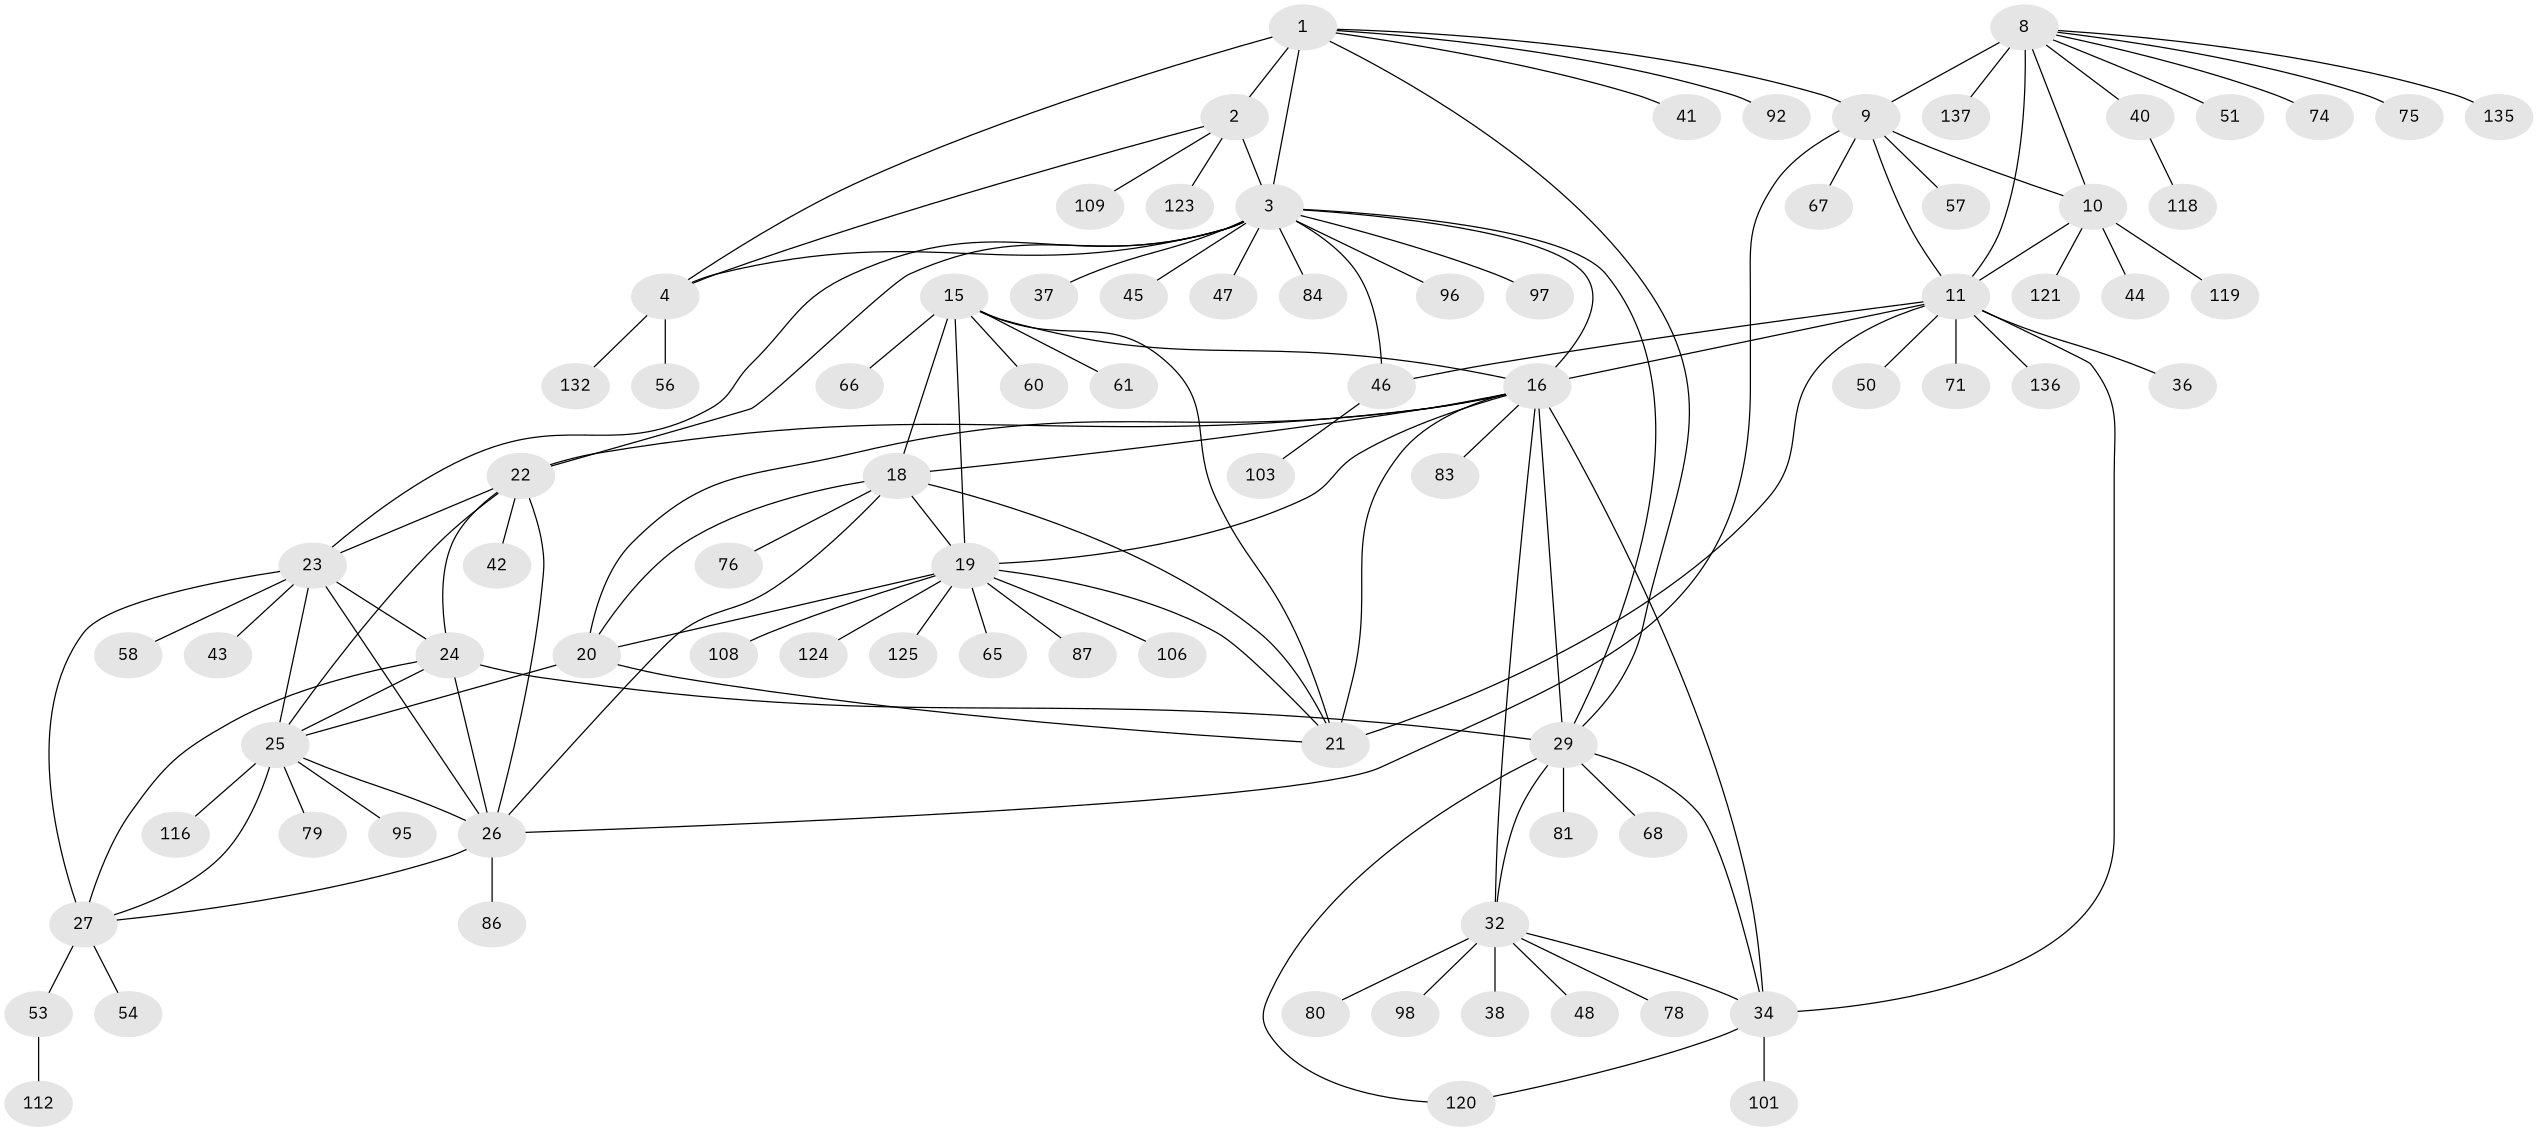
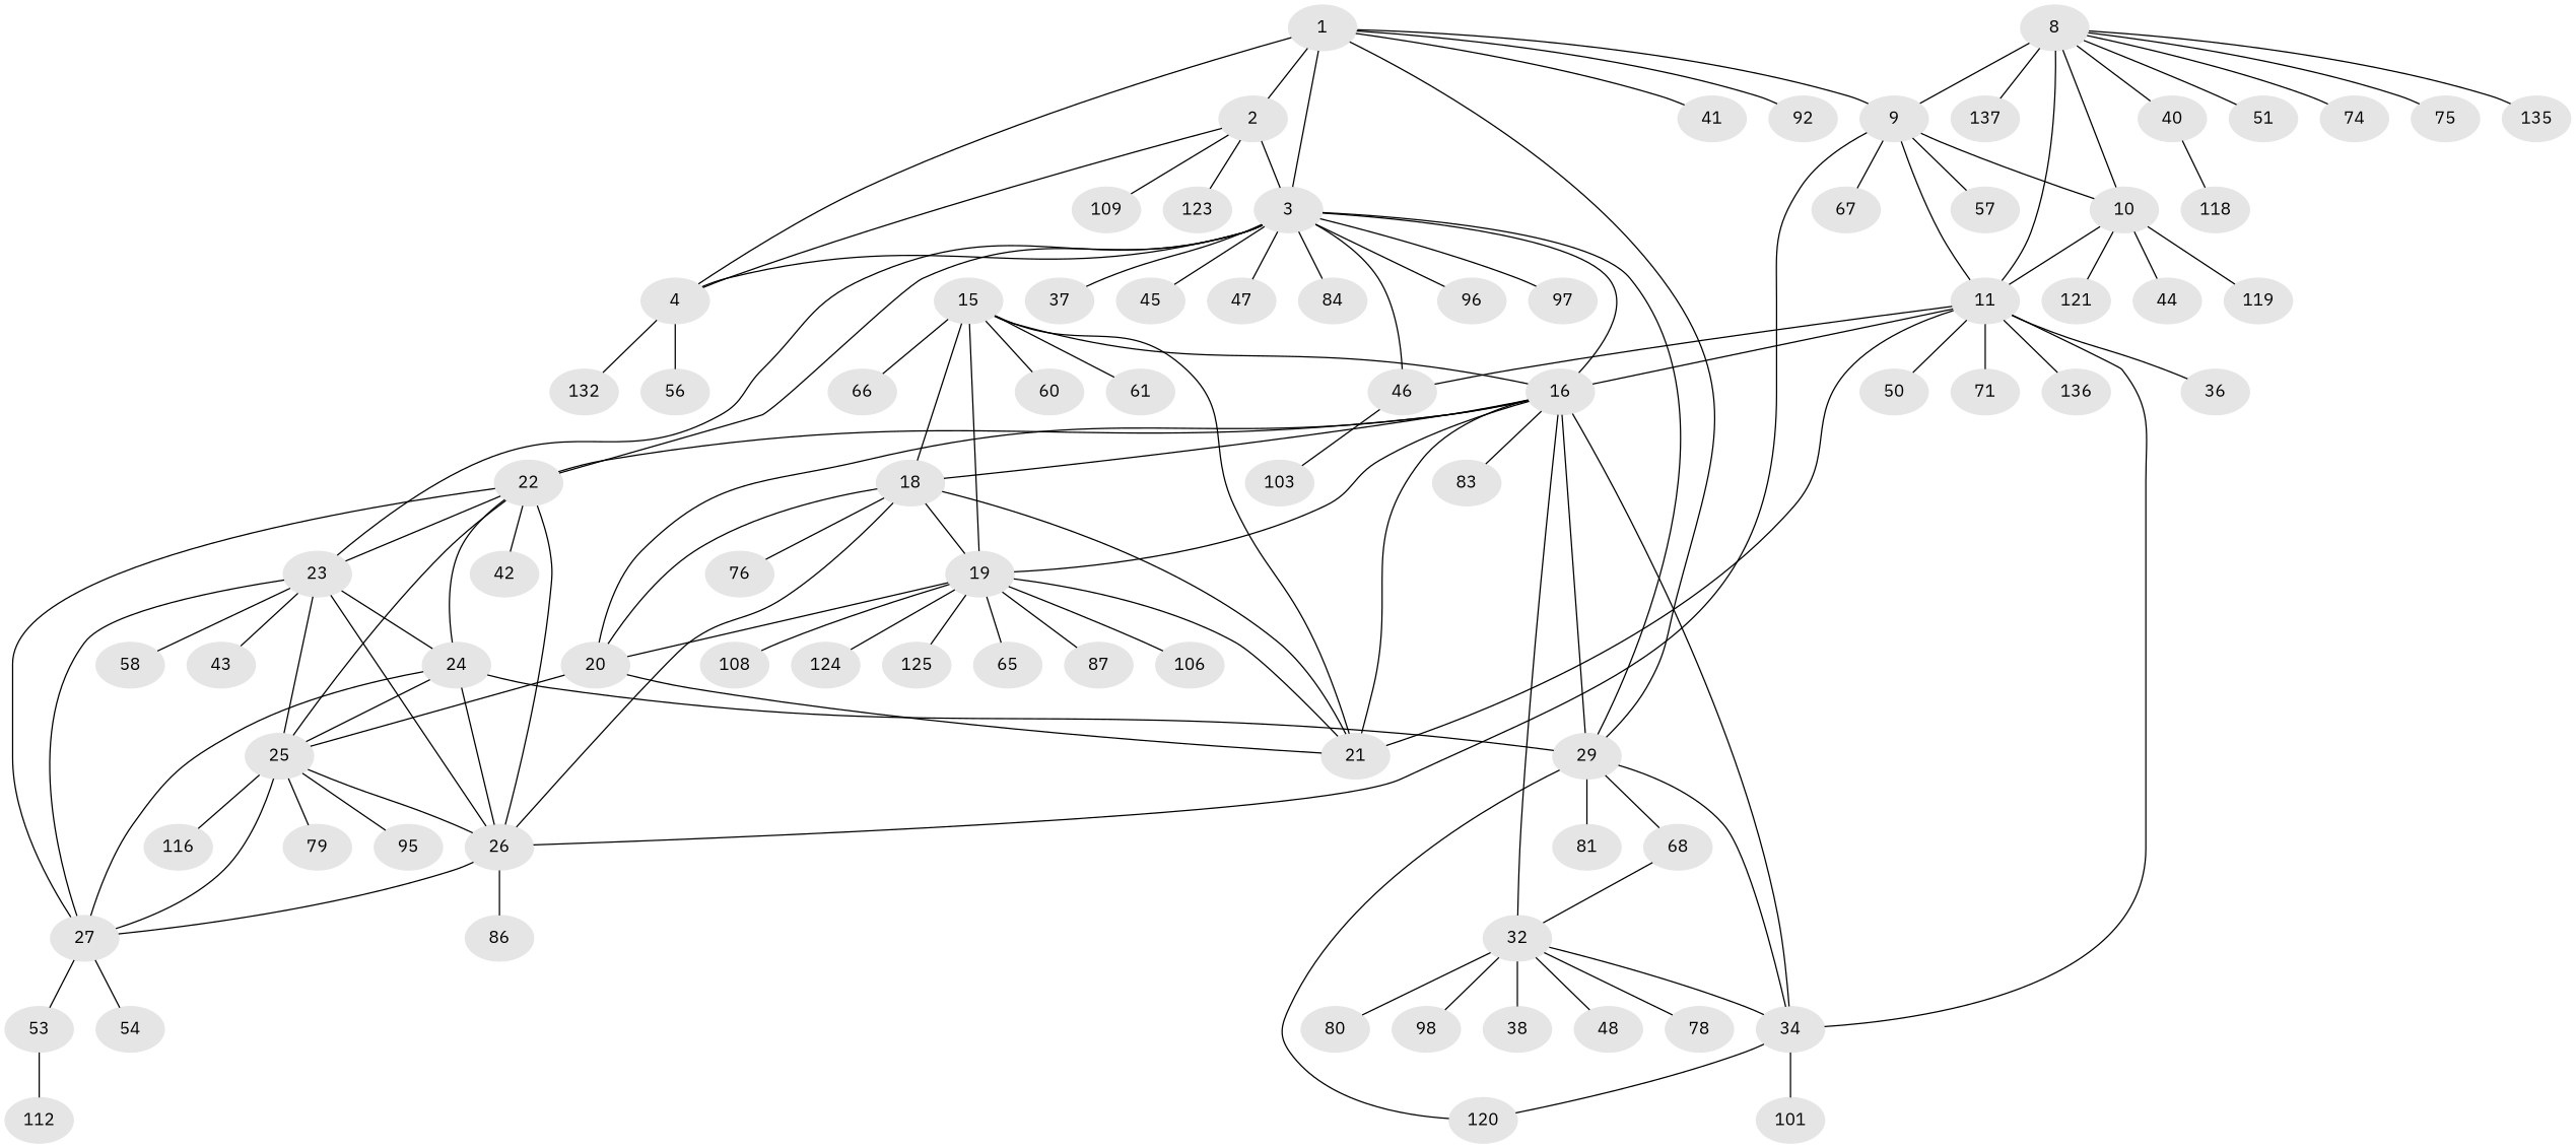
  graph {
    fontname="IBM Plex Sans"
    node [color=gray90 fontname="IBM Plex Sans" style=filled]
    edge [fontname="IBM Plex Sans"]
    1
    2
    3 [super="+5+7+94+70+72+6"]
    4
    9 [super="+12"]
    29 [super="+129+30"]
    41
    92
    109
    123
    16 [super="+31+73"]
    22 [super="+107+127"]
    23 [super="+126+139+114+28"]
    37
    45
    46
    47
    84
    96
    97
    56 [super="+62"]
    132
    10
    11 [super="+13"]
    26
    57
    67
    34
    32
    68
    81
    120
    21 [super="+39"]
    18 [super="+52"]
    19
    20
    83
    25
    24
    27
    42
    43
    58
    103
    8 [super="+14"]
    40 [super="+55"]
    51 [super="+141"]
    74
    75
    135
    137
    44
    119
    121
    36
    50
    71
    136
    118
    86
    101
    15 [super="+64+133+17+89+82"]
    60
    61 [super="+104"]
    66
    76 [super="+142"]
    65
    87 [super="+138"]
    106
    108
    124
    125
    38
    48
    78
    80
    98
    79
    95
    116
    53
    54
    112
    1 -- 2
    1 -- 3 [weight=4]
    1 -- 4
    1 -- 9
    1 -- 29
    1 -- 41
    1 -- 92
    2 -- 3 [weight=4]
    2 -- 4
    2 -- 109
    2 -- 123
    3 -- 4 [weight=4]
    3 -- 29 [weight=2]
    3 -- 16
    3 -- 22
    3 -- 23
    3 -- 37
    3 -- 45
    3 -- 46
    3 -- 47
    3 -- 84
    3 -- 96
    3 -- 97
    4 -- 56
    4 -- 132
    9 -- 10 [weight=2]
    9 -- 11 [weight=4]
    9 -- 26
    9 -- 57
    9 -- 67
    29 -- 34 [weight=3]
-   29 -- 32 [weight=3]
+   68 -- 32 [weight=3]
    29 -- 68
    29 -- 81
    29 -- 120
    16 -- 29 [weight=6]
    16 -- 22
    16 -- 34 [weight=2]
    16 -- 32 [weight=2]
    16 -- 21
    16 -- 18
    16 -- 19
    16 -- 20
    16 -- 83
    22 -- 23 [weight=2]
    22 -- 26
    22 -- 25
    22 -- 24
+   22 -- 27
    22 -- 42
    23 -- 26 [weight=2]
    23 -- 25 [weight=2]
    23 -- 24 [weight=2]
    23 -- 27 [weight=2]
    23 -- 43
    23 -- 58
    46 -- 103
    10 -- 11 [weight=2]
    10 -- 44
    10 -- 119
    10 -- 121
    11 -- 16
    11 -- 46
    11 -- 34
    11 -- 21
    11 -- 36
    11 -- 50
    11 -- 71
    11 -- 136
    26 -- 27
    26 -- 86
    34 -- 120
    34 -- 101
    32 -- 34
    32 -- 38
    32 -- 48
    32 -- 78
    32 -- 80
    32 -- 98
    18 -- 26
    18 -- 21
    18 -- 19
    18 -- 20
    18 -- 76
    19 -- 21
    19 -- 20
    19 -- 65
    19 -- 87
    19 -- 106
    19 -- 108
    19 -- 124
    19 -- 125
    20 -- 21
    20 -- 25
    25 -- 26
    25 -- 27
    25 -- 79
    25 -- 95
    25 -- 116
    24 -- 29
    24 -- 26
    24 -- 25
    24 -- 27
    27 -- 53
    27 -- 54
    8 -- 9 [weight=4]
    8 -- 10 [weight=2]
    8 -- 11 [weight=4]
    8 -- 40
    8 -- 51
    8 -- 74
    8 -- 75
    8 -- 135
    8 -- 137
    40 -- 118
    15 -- 16 [weight=2]
    15 -- 21 [weight=2]
    15 -- 18 [weight=2]
    15 -- 19 [weight=2]
    15 -- 60
    15 -- 61
    15 -- 66
    53 -- 112
  }
